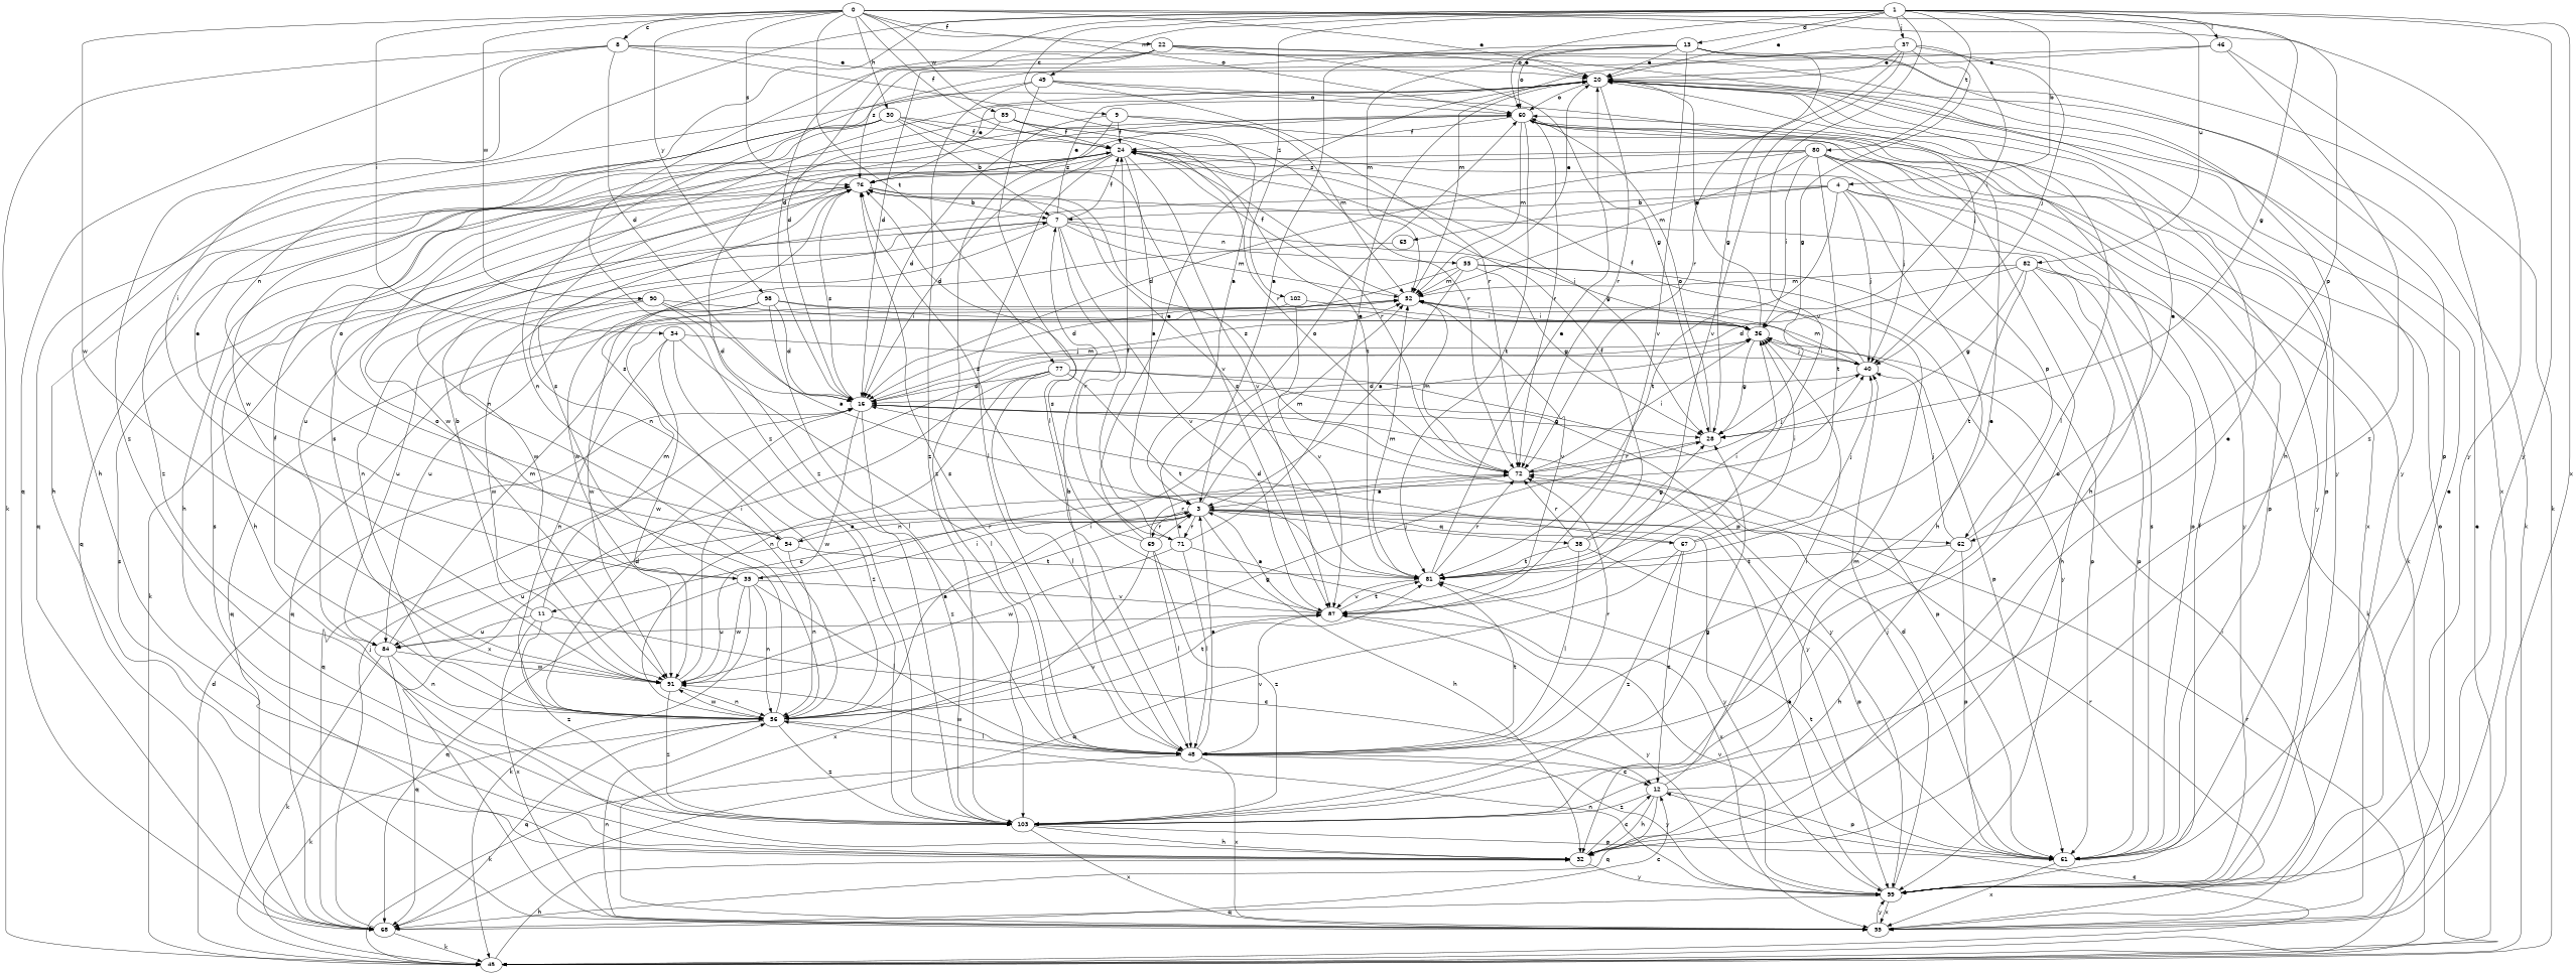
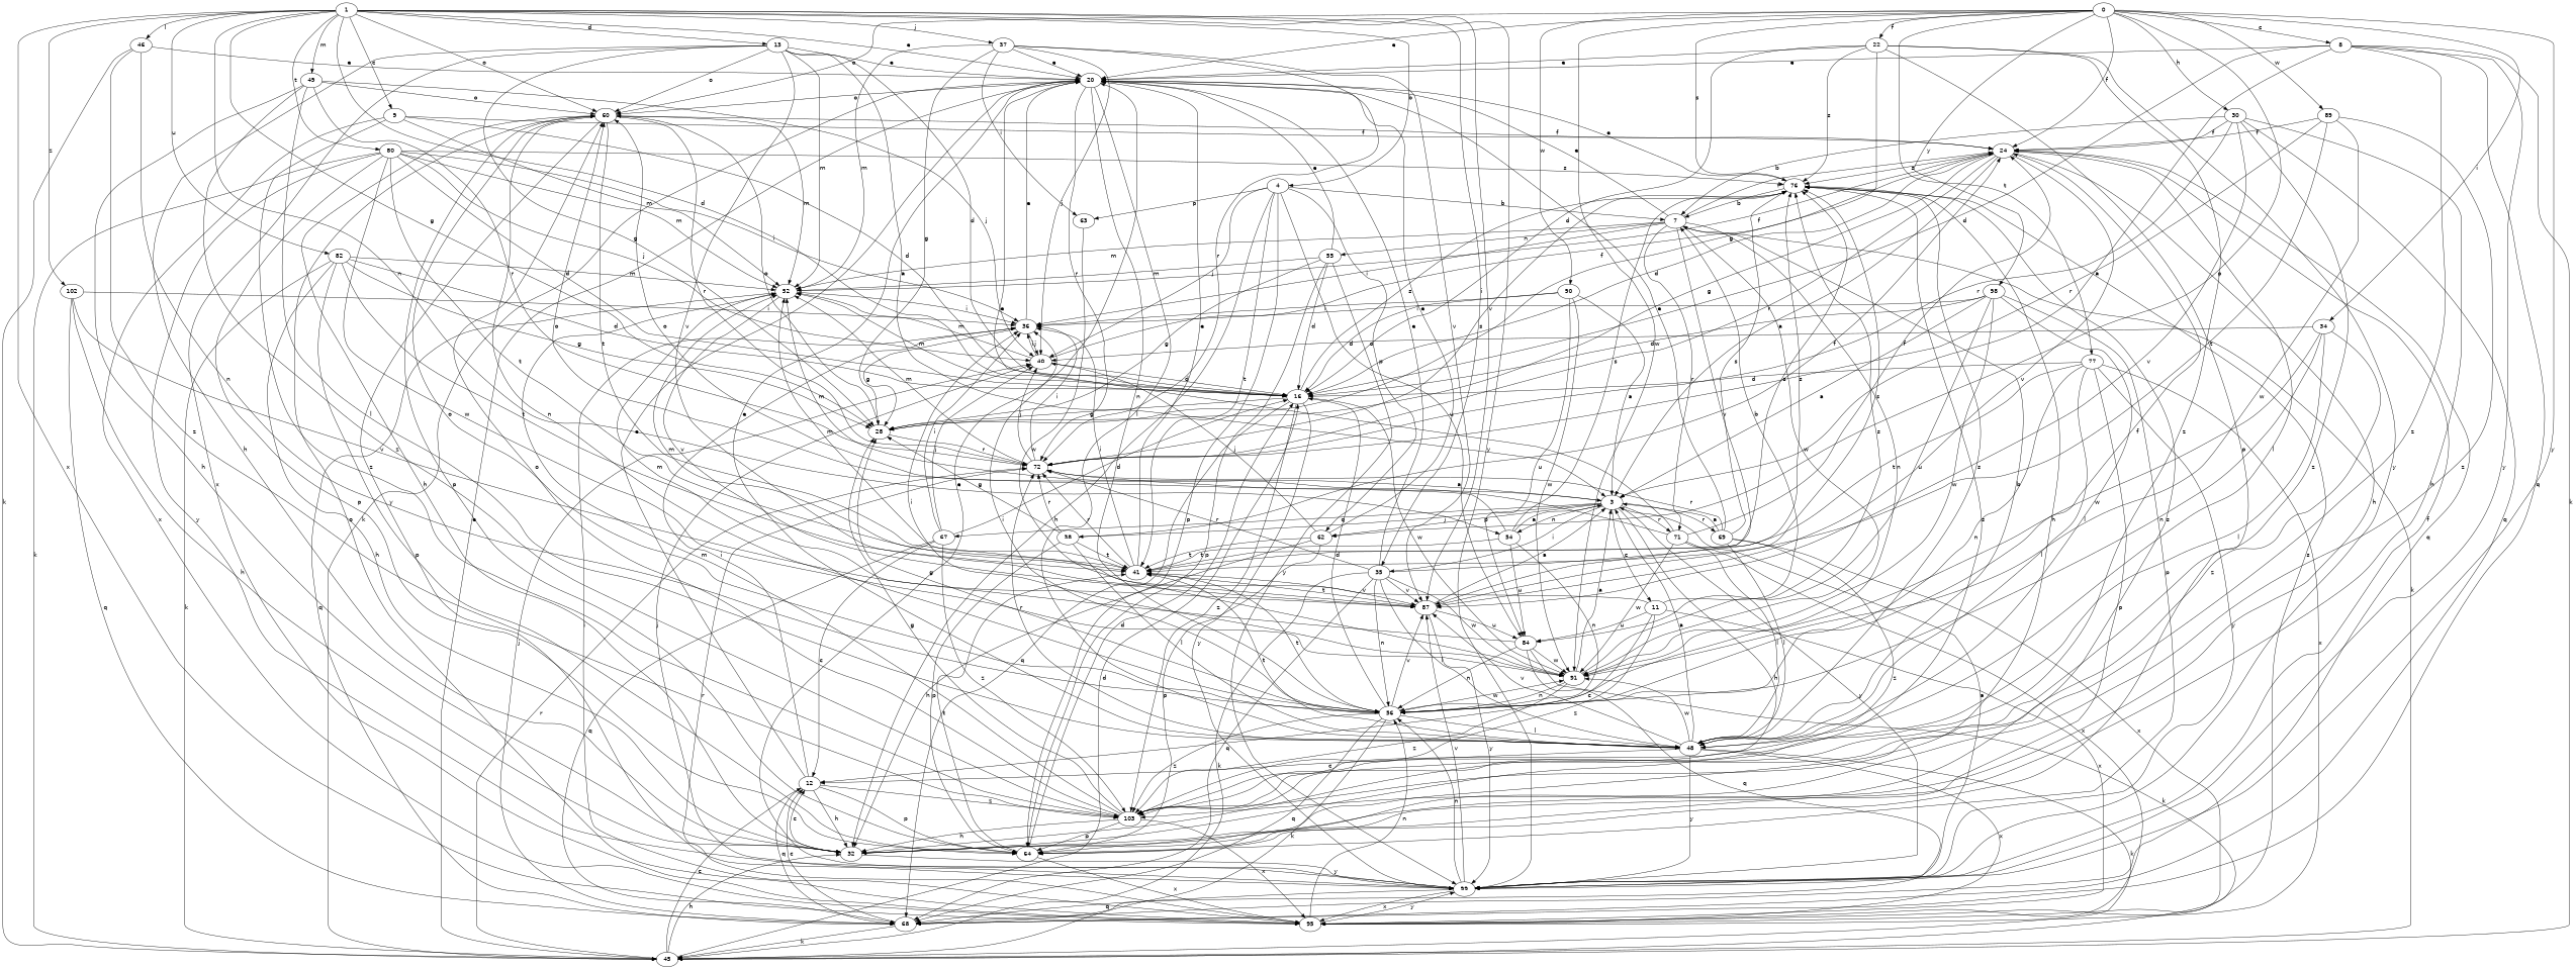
  strict digraph {
    fontname="DejaVu Sans"
    node [fontname="DejaVu Sans"]
    edge [fontname="DejaVu Sans"]
    0
    8
    20
    22
    24
    30
    34
    60
    62
    76
    77
    89
    90
    91
    98
    99
    16
    3
    45
    68
    103
    56
    48
    72
    28
-   64 [label=61]
+   64
    87
    32
    7
    40
    52
-   81
+   81 [label=41]
    95
    84
    36
    1
    4
    9
    13
    35
    37
    46
    49
    54
    80
    82
    102
    63
    11
    38
    67
    69
    71
    12
    55
    0 -> 8 [label=c]
    0 -> 20 [label=e]
    0 -> 22 [label=f]
    0 -> 24 [label=f]
    0 -> 30 [label=h]
    0 -> 34 [label=i]
    0 -> 60 [label=o]
    0 -> 62 [label=p]
    0 -> 76 [label=s]
    0 -> 77 [label=t]
    0 -> 89 [label=w]
    0 -> 90 [label=w]
    0 -> 91 [label=w]
    0 -> 98 [label=y]
    0 -> 99 [label=y]
    8 -> 20 [label=e]
    8 -> 99 [label=y]
    8 -> 16 [label=d]
    8 -> 3 [label=a]
    8 -> 45 [label=k]
    8 -> 68 [label=q]
    8 -> 103 [label=z]
    20 -> 60 [label=o]
    20 -> 45 [label=k]
    20 -> 56 [label=n]
    20 -> 48 [label=l]
    20 -> 72 [label=r]
    22 -> 20 [label=e]
    22 -> 76 [label=s]
    22 -> 99 [label=y]
    22 -> 16 [label=d]
    22 -> 103 [label=z]
    22 -> 28 [label=g]
    22 -> 64 [label=p]
    24 -> 76 [label=s]
    24 -> 16 [label=d]
    24 -> 3 [label=a]
    24 -> 68 [label=q]
    24 -> 48 [label=l]
    24 -> 72 [label=r]
    24 -> 28 [label=g]
    24 -> 87 [label=v]
    24 -> 32 [label=h]
    30 -> 24 [label=f]
    30 -> 68 [label=q]
    30 -> 103 [label=z]
    30 -> 72 [label=r]
    30 -> 87 [label=v]
    30 -> 32 [label=h]
    30 -> 7 [label=b]
    34 -> 91 [label=w]
    34 -> 103 [label=z]
    34 -> 56 [label=n]
    34 -> 48 [label=l]
-   34 -> 40 [label=j]
+   34 -> 40 [label=o]
    60 -> 24 [label=f]
    60 -> 99 [label=y]
    60 -> 56 [label=n]
    60 -> 72 [label=r]
    60 -> 64 [label=p]
    60 -> 32 [label=h]
    60 -> 52 [label=m]
    60 -> 81 [label=t]
    62 -> 20 [label=e]
    62 -> 64 [label=p]
    62 -> 32 [label=h]
    62 -> 40 [label=j]
    62 -> 81 [label=t]
    76 -> 20 [label=e]
    76 -> 32 [label=h]
    76 -> 7 [label=b]
    77 -> 99 [label=y]
    77 -> 16 [label=d]
    77 -> 56 [label=n]
    77 -> 48 [label=l]
    77 -> 64 [label=p]
    77 -> 81 [label=t]
    77 -> 95 [label=x]
    89 -> 24 [label=f]
    89 -> 91 [label=w]
    89 -> 103 [label=z]
    89 -> 72 [label=r]
    89 -> 81 [label=t]
    90 -> 91 [label=w]
    90 -> 16 [label=d]
    90 -> 3 [label=a]
    90 -> 84 [label=u]
    90 -> 36 [label=i]
    91 -> 76 [label=s]
    91 -> 3 [label=a]
    91 -> 103 [label=z]
    91 -> 56 [label=n]
    91 -> 36 [label=i]
    98 -> 91 [label=w]
    98 -> 16 [label=d]
-   55 -> 3 [label=a]
+   98 -> 3 [label=a]
    98 -> 48 [label=l]
    98 -> 64 [label=p]
    98 -> 84 [label=u]
    98 -> 36 [label=i]
    99 -> 20 [label=e]
    99 -> 24 [label=f]
    99 -> 3 [label=a]
    99 -> 68 [label=q]
    99 -> 56 [label=n]
    99 -> 87 [label=v]
    99 -> 40 [label=j]
    99 -> 95 [label=x]
    16 -> 76 [label=s]
    16 -> 91 [label=w]
    16 -> 99 [label=y]
    16 -> 68 [label=q]
    16 -> 103 [label=z]
    16 -> 28 [label=g]
    16 -> 52 [label=m]
    3 -> 62 [label=p]
    3 -> 99 [label=y]
    3 -> 32 [label=h]
    3 -> 52 [label=m]
    3 -> 35 [label=i]
    3 -> 54 [label=n]
    3 -> 11 [label=c]
    3 -> 38 [label=j]
    3 -> 67 [label=q]
    3 -> 69 [label=r]
    3 -> 71 [label=r]
    45 -> 20 [label=e]
    45 -> 16 [label=d]
    45 -> 72 [label=r]
    45 -> 32 [label=h]
    45 -> 12 [label=c]
    68 -> 45 [label=k]
    68 -> 40 [label=j]
    68 -> 12 [label=c]
    103 -> 60 [label=o]
    103 -> 28 [label=g]
    103 -> 64 [label=p]
    103 -> 32 [label=h]
    103 -> 52 [label=m]
    103 -> 95 [label=x]
    56 -> 24 [label=f]
    56 -> 60 [label=o]
    56 -> 91 [label=w]
    56 -> 16 [label=d]
    56 -> 45 [label=k]
    56 -> 68 [label=q]
    56 -> 103 [label=z]
    56 -> 48 [label=l]
    56 -> 28 [label=g]
    56 -> 87 [label=v]
    56 -> 81 [label=t]
    56 -> 36 [label=i]
    48 -> 20 [label=e]
    48 -> 76 [label=s]
    48 -> 91 [label=w]
    48 -> 99 [label=y]
    48 -> 3 [label=a]
    48 -> 45 [label=k]
    48 -> 72 [label=r]
    48 -> 87 [label=v]
    48 -> 7 [label=b]
    48 -> 81 [label=t]
    48 -> 95 [label=x]
    48 -> 12 [label=c]
-   76 -> 72 [label=s]
+   72 -> 76 [label=s]
    72 -> 3 [label=a]
    72 -> 40 [label=j]
    72 -> 52 [label=m]
    72 -> 36 [label=i]
    28 -> 60 [label=o]
    28 -> 72 [label=r]
    64 -> 76 [label=s]
    64 -> 16 [label=d]
    64 -> 81 [label=t]
    64 -> 95 [label=x]
    87 -> 76 [label=s]
    87 -> 99 [label=y]
    87 -> 3 [label=a]
    87 -> 81 [label=t]
    87 -> 84 [label=u]
    32 -> 76 [label=s]
    32 -> 99 [label=y]
    32 -> 12 [label=c]
    7 -> 20 [label=e]
    7 -> 24 [label=f]
    7 -> 91 [label=w]
    7 -> 45 [label=k]
    7 -> 56 [label=n]
    7 -> 87 [label=v]
    7 -> 52 [label=m]
    7 -> 36 [label=i]
    7 -> 71 [label=r]
    7 -> 55 [label=n]
    40 -> 24 [label=f]
    40 -> 16 [label=d]
    40 -> 52 [label=m]
    40 -> 36 [label=i]
    52 -> 24 [label=f]
    52 -> 68 [label=q]
    52 -> 87 [label=v]
    52 -> 36 [label=i]
    81 -> 20 [label=e]
    81 -> 76 [label=s]
    81 -> 72 [label=r]
    81 -> 87 [label=v]
    81 -> 52 [label=m]
    81 -> 36 [label=i]
    95 -> 60 [label=o]
    95 -> 76 [label=s]
    95 -> 99 [label=y]
    95 -> 56 [label=n]
    95 -> 72 [label=r]
    95 -> 36 [label=i]
    84 -> 91 [label=w]
    84 -> 45 [label=k]
    84 -> 68 [label=q]
    84 -> 56 [label=n]
    84 -> 52 [label=m]
    36 -> 20 [label=e]
    36 -> 28 [label=g]
    36 -> 40 [label=j]
    1 -> 20 [label=e]
    1 -> 60 [label=o]
    1 -> 99 [label=y]
    1 -> 16 [label=d]
    1 -> 28 [label=g]
    1 -> 87 [label=v]
    1 -> 95 [label=x]
    1 -> 4 [label=b]
    1 -> 9 [label=c]
    1 -> 13 [label=d]
    1 -> 35 [label=i]
    1 -> 37 [label=j]
    1 -> 46 [label=l]
    1 -> 49 [label=m]
    1 -> 54 [label=n]
    1 -> 80 [label=t]
    1 -> 82 [label=u]
    1 -> 102 [label=z]
    4 -> 62 [label=p]
    4 -> 64 [label=p]
    4 -> 32 [label=h]
    4 -> 7 [label=b]
    4 -> 40 [label=j]
    4 -> 81 [label=t]
    4 -> 84 [label=u]
    4 -> 63 [label=p]
    9 -> 24 [label=f]
    9 -> 16 [label=d]
    9 -> 103 [label=z]
    9 -> 52 [label=m]
    9 -> 95 [label=x]
    13 -> 20 [label=e]
    13 -> 60 [label=o]
    13 -> 16 [label=d]
    13 -> 3 [label=a]
    13 -> 28 [label=g]
    13 -> 87 [label=v]
    13 -> 32 [label=h]
    13 -> 52 [label=m]
    13 -> 95 [label=x]
    35 -> 20 [label=e]
    35 -> 76 [label=s]
    35 -> 91 [label=w]
    35 -> 45 [label=k]
    35 -> 68 [label=q]
    35 -> 56 [label=n]
    35 -> 48 [label=l]
    35 -> 72 [label=r]
    35 -> 87 [label=v]
    37 -> 20 [label=e]
    37 -> 72 [label=r]
    37 -> 28 [label=g]
    37 -> 87 [label=v]
    37 -> 40 [label=j]
    37 -> 52 [label=m]
-   37 -> 36 [label=i]
+   37 -> 63 [label=i]
    46 -> 20 [label=e]
    46 -> 45 [label=k]
    46 -> 103 [label=z]
    46 -> 56 [label=n]
    49 -> 60 [label=o]
    49 -> 103 [label=z]
    49 -> 48 [label=l]
    49 -> 72 [label=r]
    49 -> 32 [label=h]
    49 -> 40 [label=j]
    54 -> 60 [label=o]
    54 -> 76 [label=s]
    54 -> 3 [label=a]
    54 -> 56 [label=n]
    54 -> 81 [label=t]
    54 -> 84 [label=u]
    80 -> 76 [label=s]
    80 -> 91 [label=w]
    80 -> 99 [label=y]
    80 -> 16 [label=d]
    80 -> 45 [label=k]
    80 -> 64 [label=p]
    80 -> 40 [label=j]
    80 -> 52 [label=m]
    80 -> 81 [label=t]
    80 -> 36 [label=i]
    82 -> 16 [label=d]
    82 -> 45 [label=k]
    82 -> 28 [label=g]
    82 -> 64 [label=p]
    82 -> 32 [label=h]
    82 -> 52 [label=m]
    82 -> 81 [label=t]
    102 -> 68 [label=q]
    102 -> 87 [label=v]
+   102 -> 32 [label=h]
    102 -> 36 [label=i]
    63 -> 91 [label=w]
    11 -> 103 [label=z]
    11 -> 7 [label=b]
    11 -> 52 [label=m]
    11 -> 95 [label=x]
    11 -> 84 [label=u]
    11 -> 12 [label=c]
    38 -> 24 [label=f]
    38 -> 48 [label=l]
    38 -> 72 [label=r]
    38 -> 28 [label=g]
    38 -> 64 [label=p]
    38 -> 81 [label=t]
    67 -> 16 [label=d]
    67 -> 68 [label=q]
    67 -> 103 [label=z]
    67 -> 40 [label=j]
    67 -> 36 [label=i]
    67 -> 12 [label=c]
    69 -> 20 [label=e]
    69 -> 76 [label=s]
    69 -> 3 [label=a]
    69 -> 103 [label=z]
    69 -> 48 [label=l]
    69 -> 72 [label=r]
    69 -> 95 [label=x]
    71 -> 20 [label=e]
    71 -> 24 [label=f]
    71 -> 60 [label=o]
    71 -> 91 [label=w]
    71 -> 48 [label=l]
    71 -> 95 [label=x]
    12 -> 20 [label=e]
    12 -> 68 [label=q]
    12 -> 103 [label=z]
    12 -> 64 [label=p]
    12 -> 32 [label=h]
    12 -> 36 [label=i]
    55 -> 20 [label=e]
    55 -> 99 [label=y]
    55 -> 16 [label=d]
    55 -> 28 [label=g]
    55 -> 64 [label=p]
    55 -> 52 [label=m]
  }
